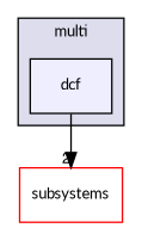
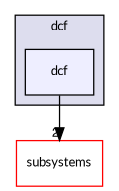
  digraph {
    compound=true
    fontname=Lato
    node [fontname=Lato fontsize=10 shape=box style=filled]
    n1 [fillcolor="#eeeeff" label=dcf pencolor=black]
    n2 [color=red fillcolor=white label=subsystems]
    subgraph cluster_1 {
      bgcolor="#ddddee"
      fontsize=10
-     label=multi
+     label=dcf
      pencolor=black
      n1
    }
    n1 -> n2 [headlabel=2 labeldistance=1.5 labelfontname=FreeSans labelfontsize=10 fontname=Lato]
  }
